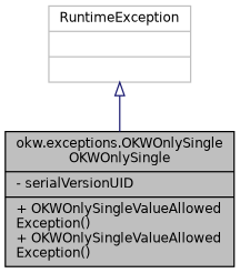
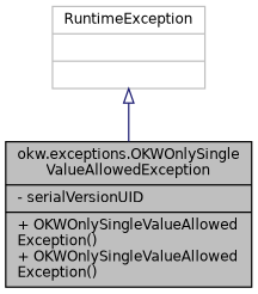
  digraph {
    node [fontname=Helvetica fontsize=10 shape=record style=filled]
-   n1 [color=black fillcolor=grey75 fontcolor=black height=0.2 label="{okw.exceptions.OKWOnlySingle\lOKWOnlySingle\n|- serialVersionUID\l|+ OKWOnlySingleValueAllowed\lException()\l+ OKWOnlySingleValueAllowed\lException()\l}" width=0.4]
+   n1 [color=black fillcolor=grey75 fontcolor=black height=0.2 label="{okw.exceptions.OKWOnlySingle\lValueAllowedException\n|- serialVersionUID\l|+ OKWOnlySingleValueAllowed\lException()\l+ OKWOnlySingleValueAllowed\lException()\l}" width=0.4]
    n2 [color=grey75 fillcolor=white height=0.2 label="{RuntimeException\n||}" width=0.4]
    n2 -> n1 [arrowtail=onormal color=midnightblue dir=back fontname=Helvetica fontsize=10 labelfontname=Helvetica labelfontsize=10 style=solid]
  }
